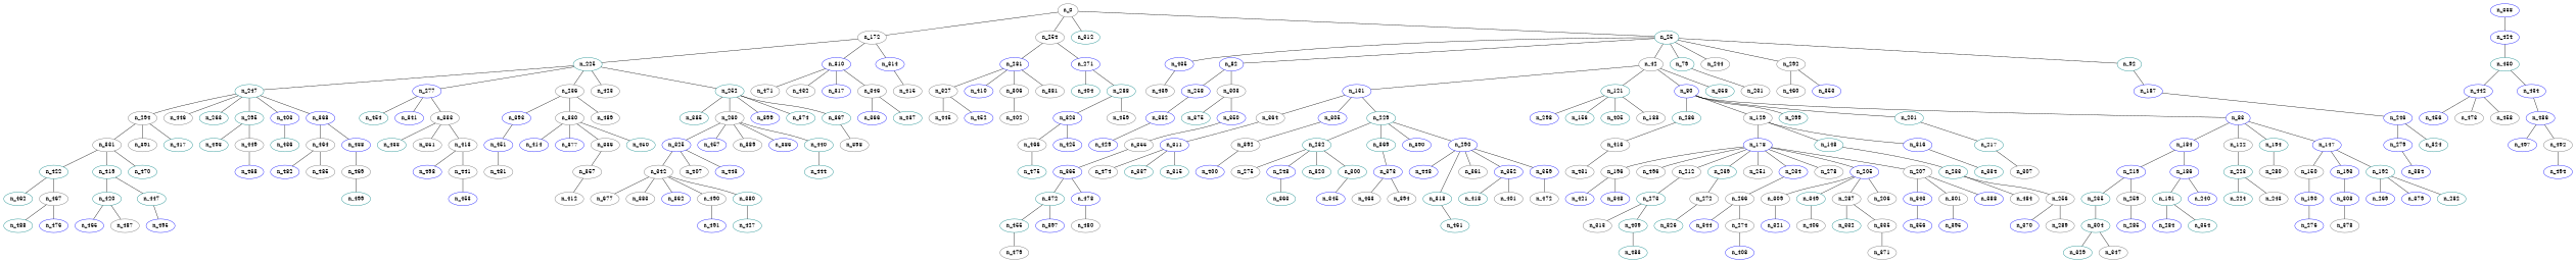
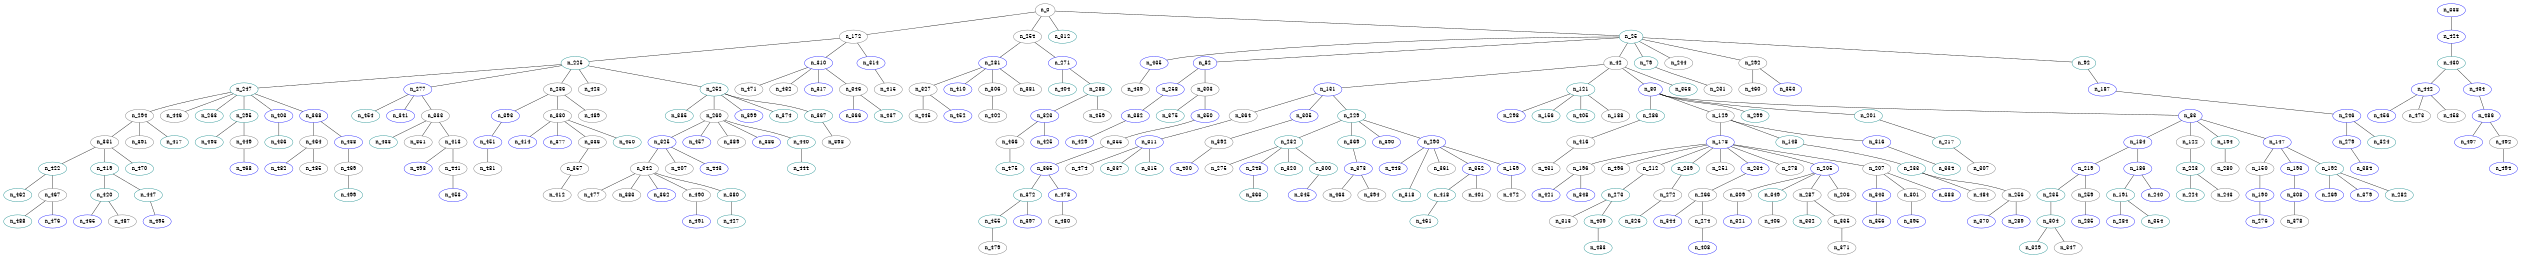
  graph {
    node [color=blue]
    n_0 [color=gray40]
    n_172 [color=gray40]
    n_254 [color=gray40]
    n_312 [color=teal]
    n_25 [color=teal]
    n_225 [color=teal]
    n_310
    n_314
    n_281
    n_271
    n_435
    n_82
    n_42 [color=gray40]
    n_79 [color=teal]
    n_244 [color=gray40]
    n_292 [color=gray40]
    n_92 [color=teal]
    n_247 [color=teal]
    n_277
    n_236 [color=gray40]
    n_423 [color=gray40]
    n_252 [color=teal]
    n_471 [color=gray40]
    n_432 [color=gray40]
    n_317
    n_346 [color=gray40]
    n_415 [color=gray40]
    n_294 [color=gray40]
    n_446 [color=gray40]
    n_263 [color=teal]
    n_295 [color=teal]
    n_403
    n_368
    n_454 [color=teal]
    n_341
    n_333 [color=gray40]
    n_393
    n_330 [color=gray40]
    n_489 [color=gray40]
    n_385 [color=teal]
    n_260 [color=gray40]
    n_399
    n_374 [color=teal]
    n_367 [color=teal]
    n_331 [color=gray40]
    n_391 [color=gray40]
    n_417 [color=teal]
    n_493 [color=teal]
    n_449 [color=gray40]
    n_436 [color=teal]
    n_464 [color=gray40]
    n_438
    n_422 [color=teal]
    n_419 [color=teal]
    n_470 [color=teal]
    n_462 [color=teal]
    n_467 [color=gray40]
    n_420 [color=teal]
    n_447 [color=teal]
    n_488 [color=teal]
    n_476
    n_465
    n_487 [color=gray40]
    n_495
    n_338
    n_424
    n_468
    n_430 [color=teal]
    n_442
    n_434
    n_456
    n_473 [color=gray40]
    n_458 [color=gray40]
    n_486
    n_497
    n_492 [color=gray40]
    n_494
    n_482
    n_485 [color=gray40]
    n_469 [color=gray40]
    n_499 [color=teal]
    n_433 [color=teal]
    n_351 [color=gray40]
    n_413 [color=gray40]
    n_498
    n_441 [color=gray40]
    n_453
    n_451
    n_414
    n_377
    n_336 [color=gray40]
    n_450 [color=teal]
    n_481 [color=gray40]
    n_357 [color=gray40]
    n_412 [color=gray40]
    n_325
    n_457
    n_389 [color=gray40]
    n_386
    n_440 [color=teal]
    n_398 [color=gray40]
    n_342 [color=gray40]
    n_407 [color=gray40]
    n_443
    n_444 [color=teal]
-   n_477 [color=gray40 label=n_677]
+   n_477 [color=gray40]
    n_383 [color=gray40]
    n_362
    n_490 [color=gray40]
    n_380 [color=teal]
    n_491
    n_427 [color=teal]
    n_366
    n_437 [color=teal]
    n_327 [color=gray40]
    n_410
    n_306 [color=gray40]
    n_381 [color=gray40]
    n_404 [color=teal]
    n_288 [color=teal]
    n_445 [color=gray40]
    n_452
    n_402 [color=gray40]
    n_323
    n_459 [color=gray40]
    n_466 [color=gray40]
    n_425
    n_475 [color=teal]
    n_439 [color=gray40]
    n_258
    n_303 [color=gray40]
    n_131
    n_121 [color=teal]
    n_80
    n_358 [color=teal]
    n_231 [color=gray40]
    n_460 [color=gray40]
    n_353
    n_187
    n_382
    n_375 [color=teal]
    n_350
    n_429
    n_355 [color=gray40]
    n_365
    n_372 [color=teal]
    n_478
    n_455 [color=teal]
    n_397
    n_480 [color=gray40]
    n_479 [color=gray40]
    n_364 [color=gray40]
    n_305
    n_229 [color=teal]
    n_298
    n_156 [color=teal]
    n_405 [color=teal]
    n_188 [color=gray40]
    n_286 [color=teal]
    n_129 [color=gray40]
    n_299 [color=teal]
    n_201 [color=teal]
    n_83
    n_311
    n_392 [color=gray40]
    n_232 [color=teal]
    n_369 [color=teal]
    n_390
    n_290
    n_400
    n_474 [color=gray40]
    n_337 [color=teal]
    n_315 [color=teal]
    n_275 [color=gray40]
    n_248
    n_320 [color=teal]
    n_300 [color=teal]
    n_373
    n_448
    n_318 [color=teal]
    n_361 [color=gray40]
    n_352
-   n_359
+   n_359 [label=n_159]
    n_363 [color=teal]
    n_345
    n_463 [color=gray40]
    n_394 [color=gray40]
    n_418 [color=teal]
    n_401 [color=gray40]
    n_472 [color=gray40]
    n_461 [color=teal]
    n_416 [color=gray40]
    n_178
    n_148 [color=teal]
    n_316
    n_217 [color=teal]
    n_184
    n_122 [color=gray40]
    n_194 [color=teal]
    n_147
    n_431 [color=gray40]
    n_196 [color=gray40]
    n_496 [color=gray40]
    n_212 [color=gray40]
    n_239 [color=teal]
    n_251 [color=gray40]
    n_234
    n_278 [color=gray40]
    n_205
    n_207 [color=gray40]
    n_233 [color=teal]
    n_334 [color=teal]
    n_421
    n_348
    n_273 [color=teal]
    n_272 [color=gray40]
    n_266 [color=gray40]
    n_309 [color=gray40]
    n_349 [color=teal]
    n_287 [color=gray40]
    n_206 [color=gray40]
    n_343
    n_301 [color=gray40]
    n_388
    n_313 [color=gray40]
    n_409 [color=teal]
    n_483 [color=teal]
    n_326 [color=teal]
    n_344
    n_274 [color=gray40]
    n_408
    n_321
    n_406 [color=gray40]
    n_332 [color=teal]
    n_335 [color=gray40]
    n_371 [color=gray40]
    n_356
    n_395
    n_484 [color=gray40]
    n_256 [color=gray40]
    n_370
-   n_289 [color=gray40]
+   n_289
    n_307 [color=gray40]
    n_219
    n_186
    n_223 [color=teal]
    n_280 [color=gray40]
    n_150 [color=gray40]
    n_193
    n_192 [color=teal]
    n_235 [color=teal]
    n_259 [color=gray40]
    n_191 [color=teal]
    n_240
    n_304 [color=teal]
    n_285
    n_329 [color=teal]
    n_347 [color=gray40]
    n_284
    n_354 [color=teal]
    n_224 [color=teal]
    n_243 [color=gray40]
    n_190
    n_308
    n_269
    n_379
    n_282 [color=teal]
    n_276
    n_378 [color=gray40]
    n_246
    n_279
    n_324 [color=teal]
    n_384
    n_0 -- n_172
    n_0 -- n_254
    n_0 -- n_312
    n_0 -- n_25
    n_172 -- n_225
    n_172 -- n_310
    n_172 -- n_314
    n_254 -- n_281
    n_254 -- n_271
    n_25 -- n_435
    n_25 -- n_82
    n_25 -- n_42
    n_25 -- n_79
    n_25 -- n_244
    n_25 -- n_292
    n_25 -- n_92
    n_225 -- n_247
    n_225 -- n_277
    n_225 -- n_236
    n_225 -- n_423
    n_225 -- n_252
    n_310 -- n_471
    n_310 -- n_432
    n_310 -- n_317
    n_310 -- n_346
    n_314 -- n_415
    n_281 -- n_327
    n_281 -- n_410
    n_281 -- n_306
    n_281 -- n_381
    n_271 -- n_404
    n_271 -- n_288
    n_435 -- n_439
    n_82 -- n_258
    n_82 -- n_303
    n_42 -- n_131
    n_42 -- n_121
    n_42 -- n_80
    n_42 -- n_358
    n_79 -- n_231
    n_292 -- n_460
    n_292 -- n_353
    n_92 -- n_187
    n_247 -- n_294
    n_247 -- n_446
    n_247 -- n_263
    n_247 -- n_295
    n_247 -- n_403
    n_247 -- n_368
    n_277 -- n_454
    n_277 -- n_341
    n_277 -- n_333
    n_236 -- n_393
    n_236 -- n_330
    n_236 -- n_489
    n_252 -- n_385
    n_252 -- n_260
    n_252 -- n_399
    n_252 -- n_374
    n_252 -- n_367
    n_346 -- n_366
    n_346 -- n_437
    n_294 -- n_331
    n_294 -- n_391
    n_294 -- n_417
    n_295 -- n_493
    n_295 -- n_449
    n_403 -- n_436
    n_368 -- n_464
    n_368 -- n_438
    n_333 -- n_433
    n_333 -- n_351
    n_333 -- n_413
    n_393 -- n_451
    n_330 -- n_414
    n_330 -- n_377
    n_330 -- n_336
    n_330 -- n_450
    n_260 -- n_325
    n_260 -- n_457
    n_260 -- n_389
    n_260 -- n_386
    n_260 -- n_440
    n_367 -- n_398
    n_331 -- n_422
    n_331 -- n_419
    n_331 -- n_470
    n_449 -- n_468
    n_464 -- n_482
    n_464 -- n_485
    n_438 -- n_469
    n_422 -- n_462
    n_422 -- n_467
    n_419 -- n_420
    n_419 -- n_447
    n_467 -- n_488
    n_467 -- n_476
    n_420 -- n_465
    n_420 -- n_487
    n_447 -- n_495
    n_338 -- n_424
    n_424 -- n_430
    n_430 -- n_442
    n_430 -- n_434
    n_442 -- n_456
    n_442 -- n_473
    n_442 -- n_458
    n_434 -- n_486
    n_486 -- n_497
    n_486 -- n_492
    n_492 -- n_494
    n_469 -- n_499
    n_413 -- n_498
    n_413 -- n_441
    n_441 -- n_453
    n_451 -- n_481
    n_336 -- n_357
    n_357 -- n_412
    n_325 -- n_342
    n_325 -- n_407
    n_325 -- n_443
    n_440 -- n_444
    n_342 -- n_477
    n_342 -- n_383
    n_342 -- n_362
    n_342 -- n_490
    n_342 -- n_380
    n_490 -- n_491
    n_380 -- n_427
    n_327 -- n_445
    n_327 -- n_452
    n_306 -- n_402
    n_288 -- n_323
    n_288 -- n_459
    n_323 -- n_466
    n_323 -- n_425
    n_466 -- n_475
    n_258 -- n_382
    n_303 -- n_375
    n_303 -- n_350
    n_131 -- n_364
    n_131 -- n_305
    n_131 -- n_229
    n_121 -- n_298
    n_121 -- n_156
    n_121 -- n_405
    n_121 -- n_188
    n_80 -- n_286
    n_80 -- n_129
    n_80 -- n_299
    n_80 -- n_201
    n_80 -- n_83
    n_187 -- n_246
    n_382 -- n_429
    n_350 -- n_355
    n_355 -- n_365
    n_365 -- n_372
    n_365 -- n_478
    n_372 -- n_455
    n_372 -- n_397
    n_478 -- n_480
    n_455 -- n_479
    n_364 -- n_311
    n_305 -- n_392
    n_229 -- n_232
    n_229 -- n_369
    n_229 -- n_390
    n_229 -- n_290
    n_286 -- n_416
    n_129 -- n_178
    n_129 -- n_148
    n_129 -- n_316
    n_201 -- n_217
    n_83 -- n_184
    n_83 -- n_122
    n_83 -- n_194
    n_83 -- n_147
    n_311 -- n_474
    n_311 -- n_337
    n_311 -- n_315
    n_392 -- n_400
    n_232 -- n_275
    n_232 -- n_248
    n_232 -- n_320
    n_232 -- n_300
    n_369 -- n_373
    n_290 -- n_448
    n_290 -- n_318
    n_290 -- n_361
    n_290 -- n_352
    n_290 -- n_359
    n_248 -- n_363
    n_300 -- n_345
    n_373 -- n_463
    n_373 -- n_394
    n_352 -- n_418
    n_352 -- n_401
    n_359 -- n_472
-   n_318 -- n_461
+   n_418 -- n_461
    n_416 -- n_431
    n_178 -- n_196
    n_178 -- n_496
    n_178 -- n_212
    n_178 -- n_239
    n_178 -- n_251
    n_178 -- n_234
    n_178 -- n_278
    n_178 -- n_205
    n_178 -- n_207
    n_148 -- n_233
    n_316 -- n_334
    n_217 -- n_307
    n_184 -- n_219
    n_184 -- n_186
    n_122 -- n_223
    n_194 -- n_280
    n_147 -- n_150
    n_147 -- n_193
    n_147 -- n_192
    n_196 -- n_421
    n_196 -- n_348
    n_212 -- n_273
    n_239 -- n_272
    n_234 -- n_266
    n_205 -- n_309
    n_205 -- n_349
    n_205 -- n_287
    n_205 -- n_206
    n_207 -- n_343
    n_207 -- n_301
    n_207 -- n_388
    n_233 -- n_484
    n_233 -- n_256
    n_273 -- n_313
    n_273 -- n_409
    n_272 -- n_326
    n_266 -- n_344
    n_266 -- n_274
    n_309 -- n_321
    n_349 -- n_406
    n_287 -- n_332
    n_287 -- n_335
    n_343 -- n_356
    n_301 -- n_395
    n_409 -- n_483
    n_274 -- n_408
    n_335 -- n_371
    n_256 -- n_370
    n_256 -- n_289
    n_219 -- n_235
    n_219 -- n_259
    n_186 -- n_191
    n_186 -- n_240
    n_223 -- n_224
    n_223 -- n_243
    n_150 -- n_190
    n_193 -- n_308
    n_192 -- n_269
    n_192 -- n_379
    n_192 -- n_282
    n_235 -- n_304
    n_259 -- n_285
    n_191 -- n_284
    n_191 -- n_354
    n_304 -- n_329
    n_304 -- n_347
    n_190 -- n_276
    n_308 -- n_378
    n_246 -- n_279
    n_246 -- n_324
    n_279 -- n_384
  }
